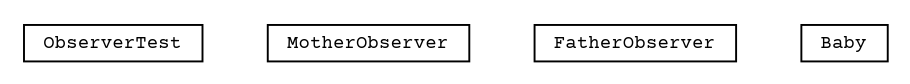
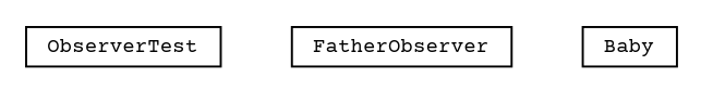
  digraph {
    nodesep=0.25
    ranksep=0.5
    fontname="Courier Prime"
    node [fontcolor=black fontname="Courier Prime" fontsize=10.0 shape=plaintext]
    n1 [label=<<table title="org.dayatang.observer.domain.ObserverTest" border="0" cellborder="1" cellspacing="0" cellpadding="2" port="p" href="./ObserverTest.html"> 		<tr><td><table border="0" cellspacing="0" cellpadding="1"> <tr><td align="center" balign="center"> ObserverTest </td></tr> 		</table></td></tr> 		</table>>]
-   n2 [label=<<table title="org.dayatang.observer.domain.MotherObserver" border="0" cellborder="1" cellspacing="0" cellpadding="2" port="p" href="./MotherObserver.html"> 		<tr><td><table border="0" cellspacing="0" cellpadding="1"> <tr><td align="center" balign="center"> MotherObserver </td></tr> 		</table></td></tr> 		</table>>]
    n3 [label=<<table title="org.dayatang.observer.domain.FatherObserver" border="0" cellborder="1" cellspacing="0" cellpadding="2" port="p" href="./FatherObserver.html"> 		<tr><td><table border="0" cellspacing="0" cellpadding="1"> <tr><td align="center" balign="center"> FatherObserver </td></tr> 		</table></td></tr> 		</table>>]
    n4 [label=<<table title="org.dayatang.observer.domain.Baby" border="0" cellborder="1" cellspacing="0" cellpadding="2" port="p" href="./Baby.html"> 		<tr><td><table border="0" cellspacing="0" cellpadding="1"> <tr><td align="center" balign="center"> Baby </td></tr> 		</table></td></tr> 		</table>>]
  }
